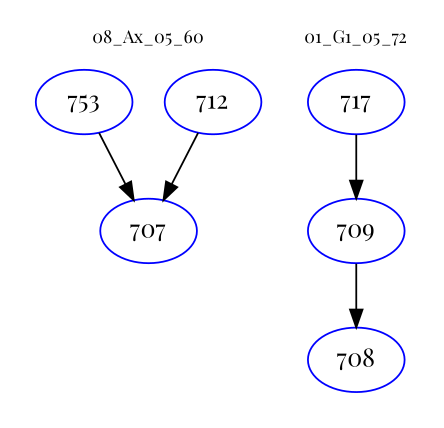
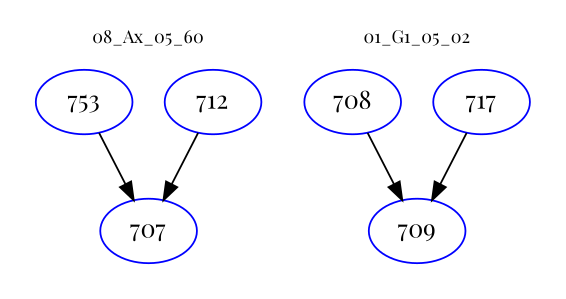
  digraph {
    fontname="Playfair Display"
    node [color=blue fontname="Playfair Display"]
    edge [color=black fontname="Playfair Display"]
    n1 [label=712]
    n2 [label=707]
    n3 [label=753]
    n4 [label=717]
    n5 [label=709]
    n6 [label=708]
    subgraph cluster_1 {
      color=white
      fontsize=10
      label="08_Ax_05_60"
      n1
      n2
      n3
    }
    subgraph cluster_2 {
      color=white
      fontsize=10
-     label="01_G1_05_72"
+     label="01_G1_05_02"
      n4
      n5
      n6
    }
    n1 -> n2
    n3 -> n2
    n4 -> n5
-   n5 -> n6
+   n6 -> n5
  }
